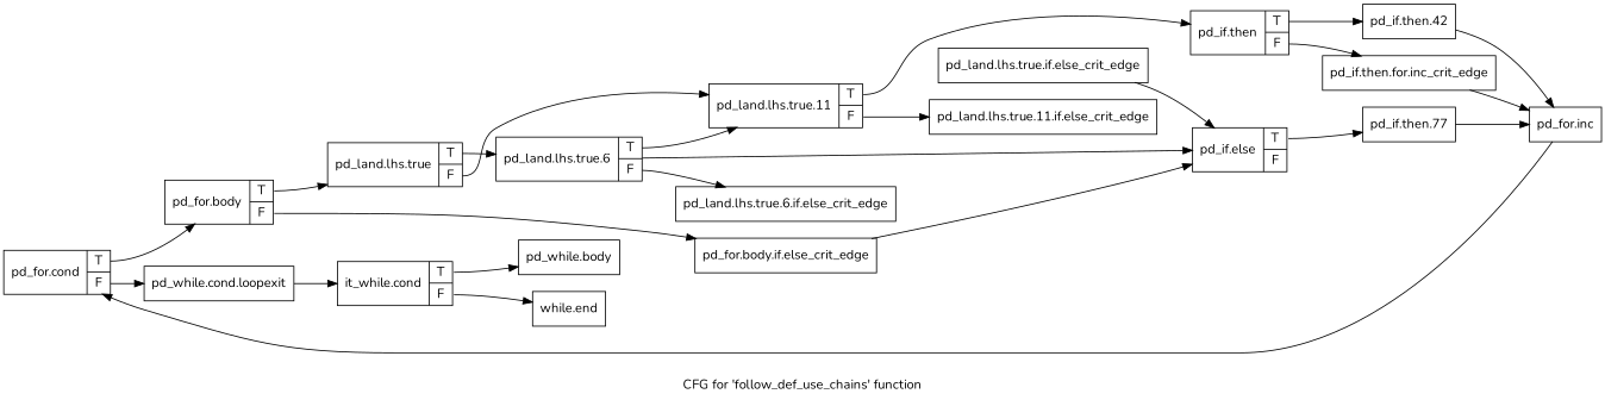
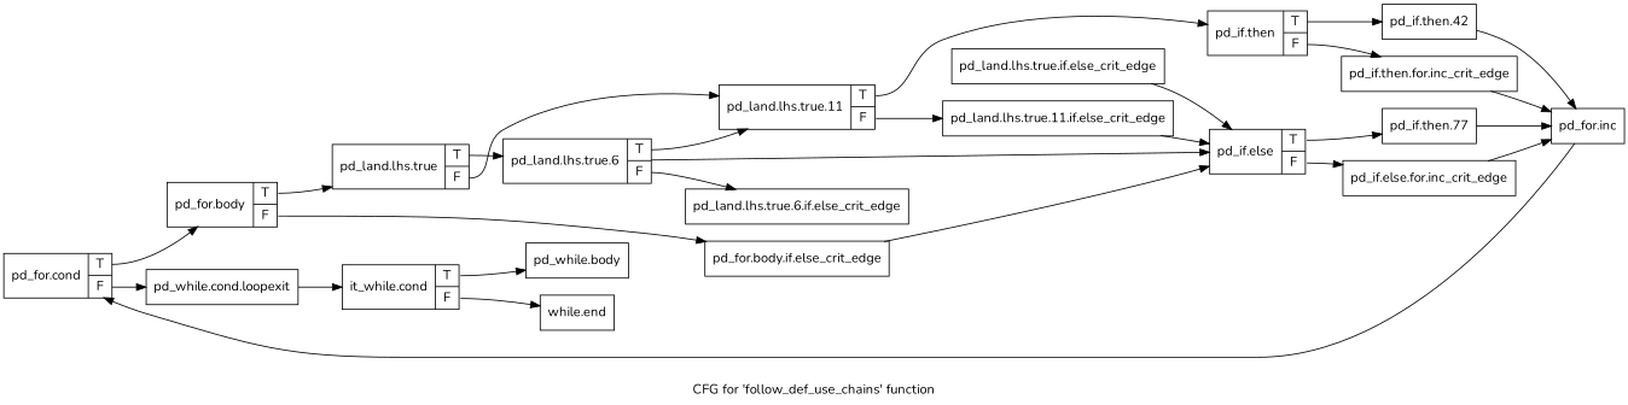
  digraph {
    fontname=Nunito
    label="CFG for 'follow_def_use_chains' function"
    rankdir=LR
    node [fontname=Nunito shape=record]
    edge [fontname=Nunito]
    n1 [label="{it_while.cond|{<s0>T|<s1>F}}"]
    n2 [label="{pd_while.body}"]
    n3 [label="{while.end}"]
    n4 [label="{pd_while.cond.loopexit}"]
    n5 [label="{pd_for.cond|{<s0>T|<s1>F}}"]
    n6 [label="{pd_for.body|{<s0>T|<s1>F}}"]
    n7 [label="{pd_land.lhs.true|{<s0>T|<s1>F}}"]
    n8 [label="{pd_for.body.if.else_crit_edge}"]
    n9 [label="{pd_land.lhs.true.6|{<s0>T|<s1>F}}"]
    n10 [label="{pd_land.lhs.true.11|{<s0>T|<s1>F}}"]
    n11 [label="{pd_if.else|{<s0>T|<s1>F}}"]
    n12 [label="{pd_land.lhs.true.6.if.else_crit_edge}"]
    n13 [label="{pd_land.lhs.true.if.else_crit_edge}"]
    n14 [label="{pd_if.then.77}"]
+   n15 [label="{pd_if.else.for.inc_crit_edge}"]
    n16 [label="{pd_for.inc}"]
    n17 [label="{pd_if.then|{<s0>T|<s1>F}}"]
    n18 [label="{pd_land.lhs.true.11.if.else_crit_edge}"]
    n19 [label="{pd_if.then.42}"]
    n20 [label="{pd_if.then.for.inc_crit_edge}"]
    n1 -> n2 [tailport=s0]
    n1 -> n3 [tailport=s1]
    n4 -> n1
    n5 -> n4 [tailport=s1]
    n5 -> n6 [tailport=s0]
    n6 -> n7 [tailport=s0]
    n6 -> n8 [tailport=s1]
    n7 -> n9 [tailport=s0]
    n7 -> n10 [tailport=s1]
    n8 -> n11
    n9 -> n10 [tailport=s0]
    n9 -> n11
    n9 -> n12 [tailport=s1]
    n10 -> n17 [tailport=s0]
    n10 -> n18 [tailport=s1]
    n11 -> n14 [tailport=s0]
+   n11 -> n15 [tailport=s1]
    n13 -> n11
    n14 -> n16
+   n15 -> n16
    n16 -> n5
    n17 -> n19 [tailport=s0]
    n17 -> n20 [tailport=s1]
+   n18 -> n11
    n19 -> n16
    n20 -> n16
  }
